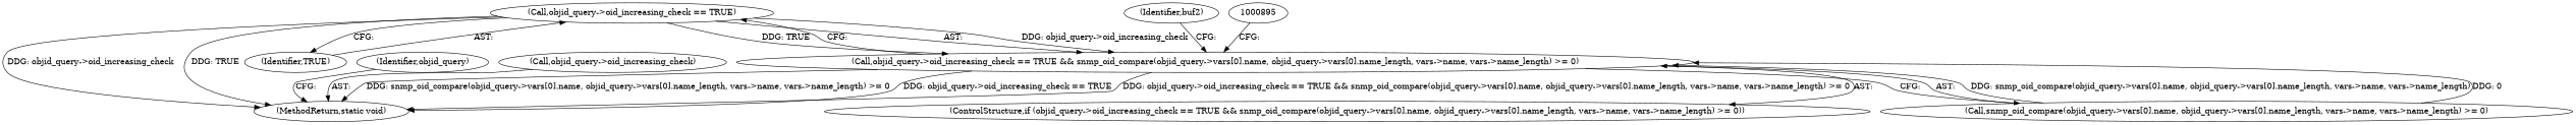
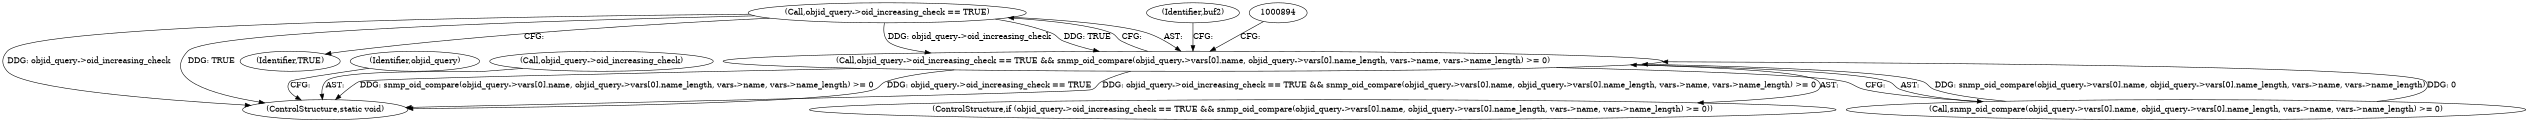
  digraph {
    fontname="DejaVu Serif"
    node [fontname="DejaVu Serif"]
    edge [fontname="DejaVu Serif"]
    n1 [label="(Call,objid_query->oid_increasing_check == TRUE)"]
    n2 [label="(Call,objid_query->oid_increasing_check == TRUE && snmp_oid_compare(objid_query->vars[0].name, objid_query->vars[0].name_length, vars->name, vars->name_length) >= 0)"]
-   n3 [label="(MethodReturn,static void)"]
+   n3 [label="(ControlStructure,static void)"]
    n4 [label="(Identifier,TRUE)"]
    n5 [label="(Call,snmp_oid_compare(objid_query->vars[0].name, objid_query->vars[0].name_length, vars->name, vars->name_length) >= 0)"]
    n6 [label="(ControlStructure,if (objid_query->oid_increasing_check == TRUE && snmp_oid_compare(objid_query->vars[0].name, objid_query->vars[0].name_length, vars->name, vars->name_length) >= 0))"]
    n7 [label="(Identifier,objid_query)"]
    n8 [label="(Identifier,buf2)"]
    n9 [label="(Call,objid_query->oid_increasing_check)"]
-   1000894 [label=1000895]
+   1000894
    n1 -> n2 [label="AST: "]
    n1 -> n2 [label="DDG: objid_query->oid_increasing_check"]
    n1 -> n2 [label="DDG: TRUE"]
    n1 -> n3 [label="DDG: objid_query->oid_increasing_check"]
    n1 -> n3 [label="DDG: TRUE"]
    n1 -> n4 [label="CFG: "]
    n2 -> n1 [label="CFG: "]
    n2 -> n3 [label="DDG: snmp_oid_compare(objid_query->vars[0].name, objid_query->vars[0].name_length, vars->name, vars->name_length) >= 0"]
    n2 -> n3 [label="DDG: objid_query->oid_increasing_check == TRUE"]
    n2 -> n3 [label="DDG: objid_query->oid_increasing_check == TRUE && snmp_oid_compare(objid_query->vars[0].name, objid_query->vars[0].name_length, vars->name, vars->name_length) >= 0"]
    n2 -> n5 [label="CFG: "]
    n2 -> n6 [label="AST: "]
-   n4 -> n1 [label="AST: "]
    n5 -> n2 [label="AST: "]
    n5 -> n2 [label="DDG: snmp_oid_compare(objid_query->vars[0].name, objid_query->vars[0].name_length, vars->name, vars->name_length)"]
    n5 -> n2 [label="DDG: 0"]
    n7 -> n3 [label="CFG: "]
    n8 -> n2 [label="CFG: "]
    n9 -> n3 [label="AST: "]
    1000894 -> n2 [label="CFG: "]
  }
